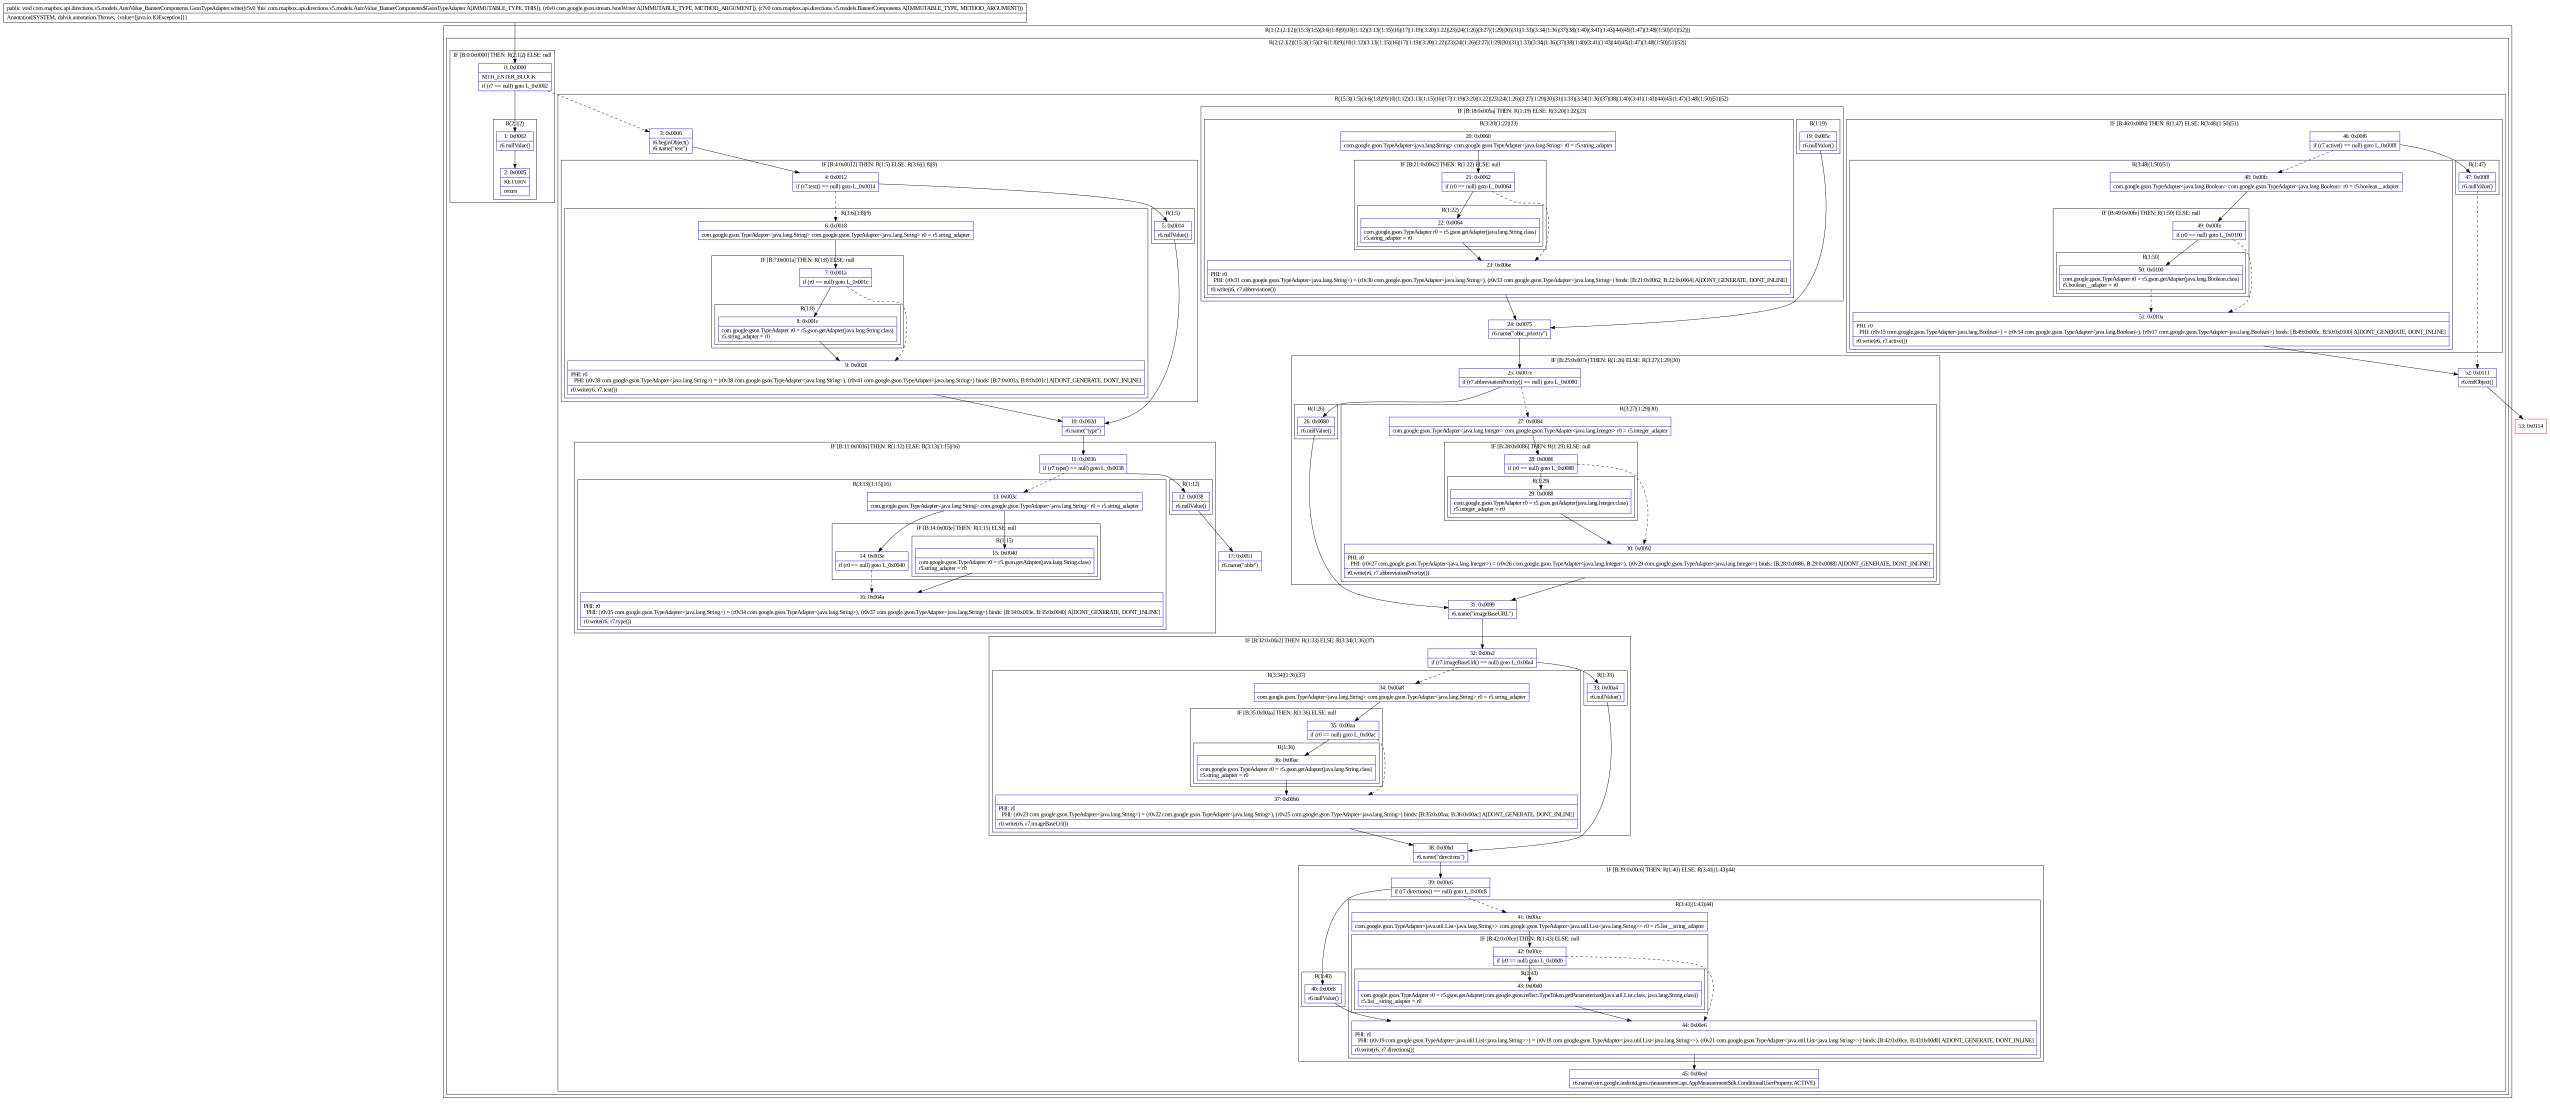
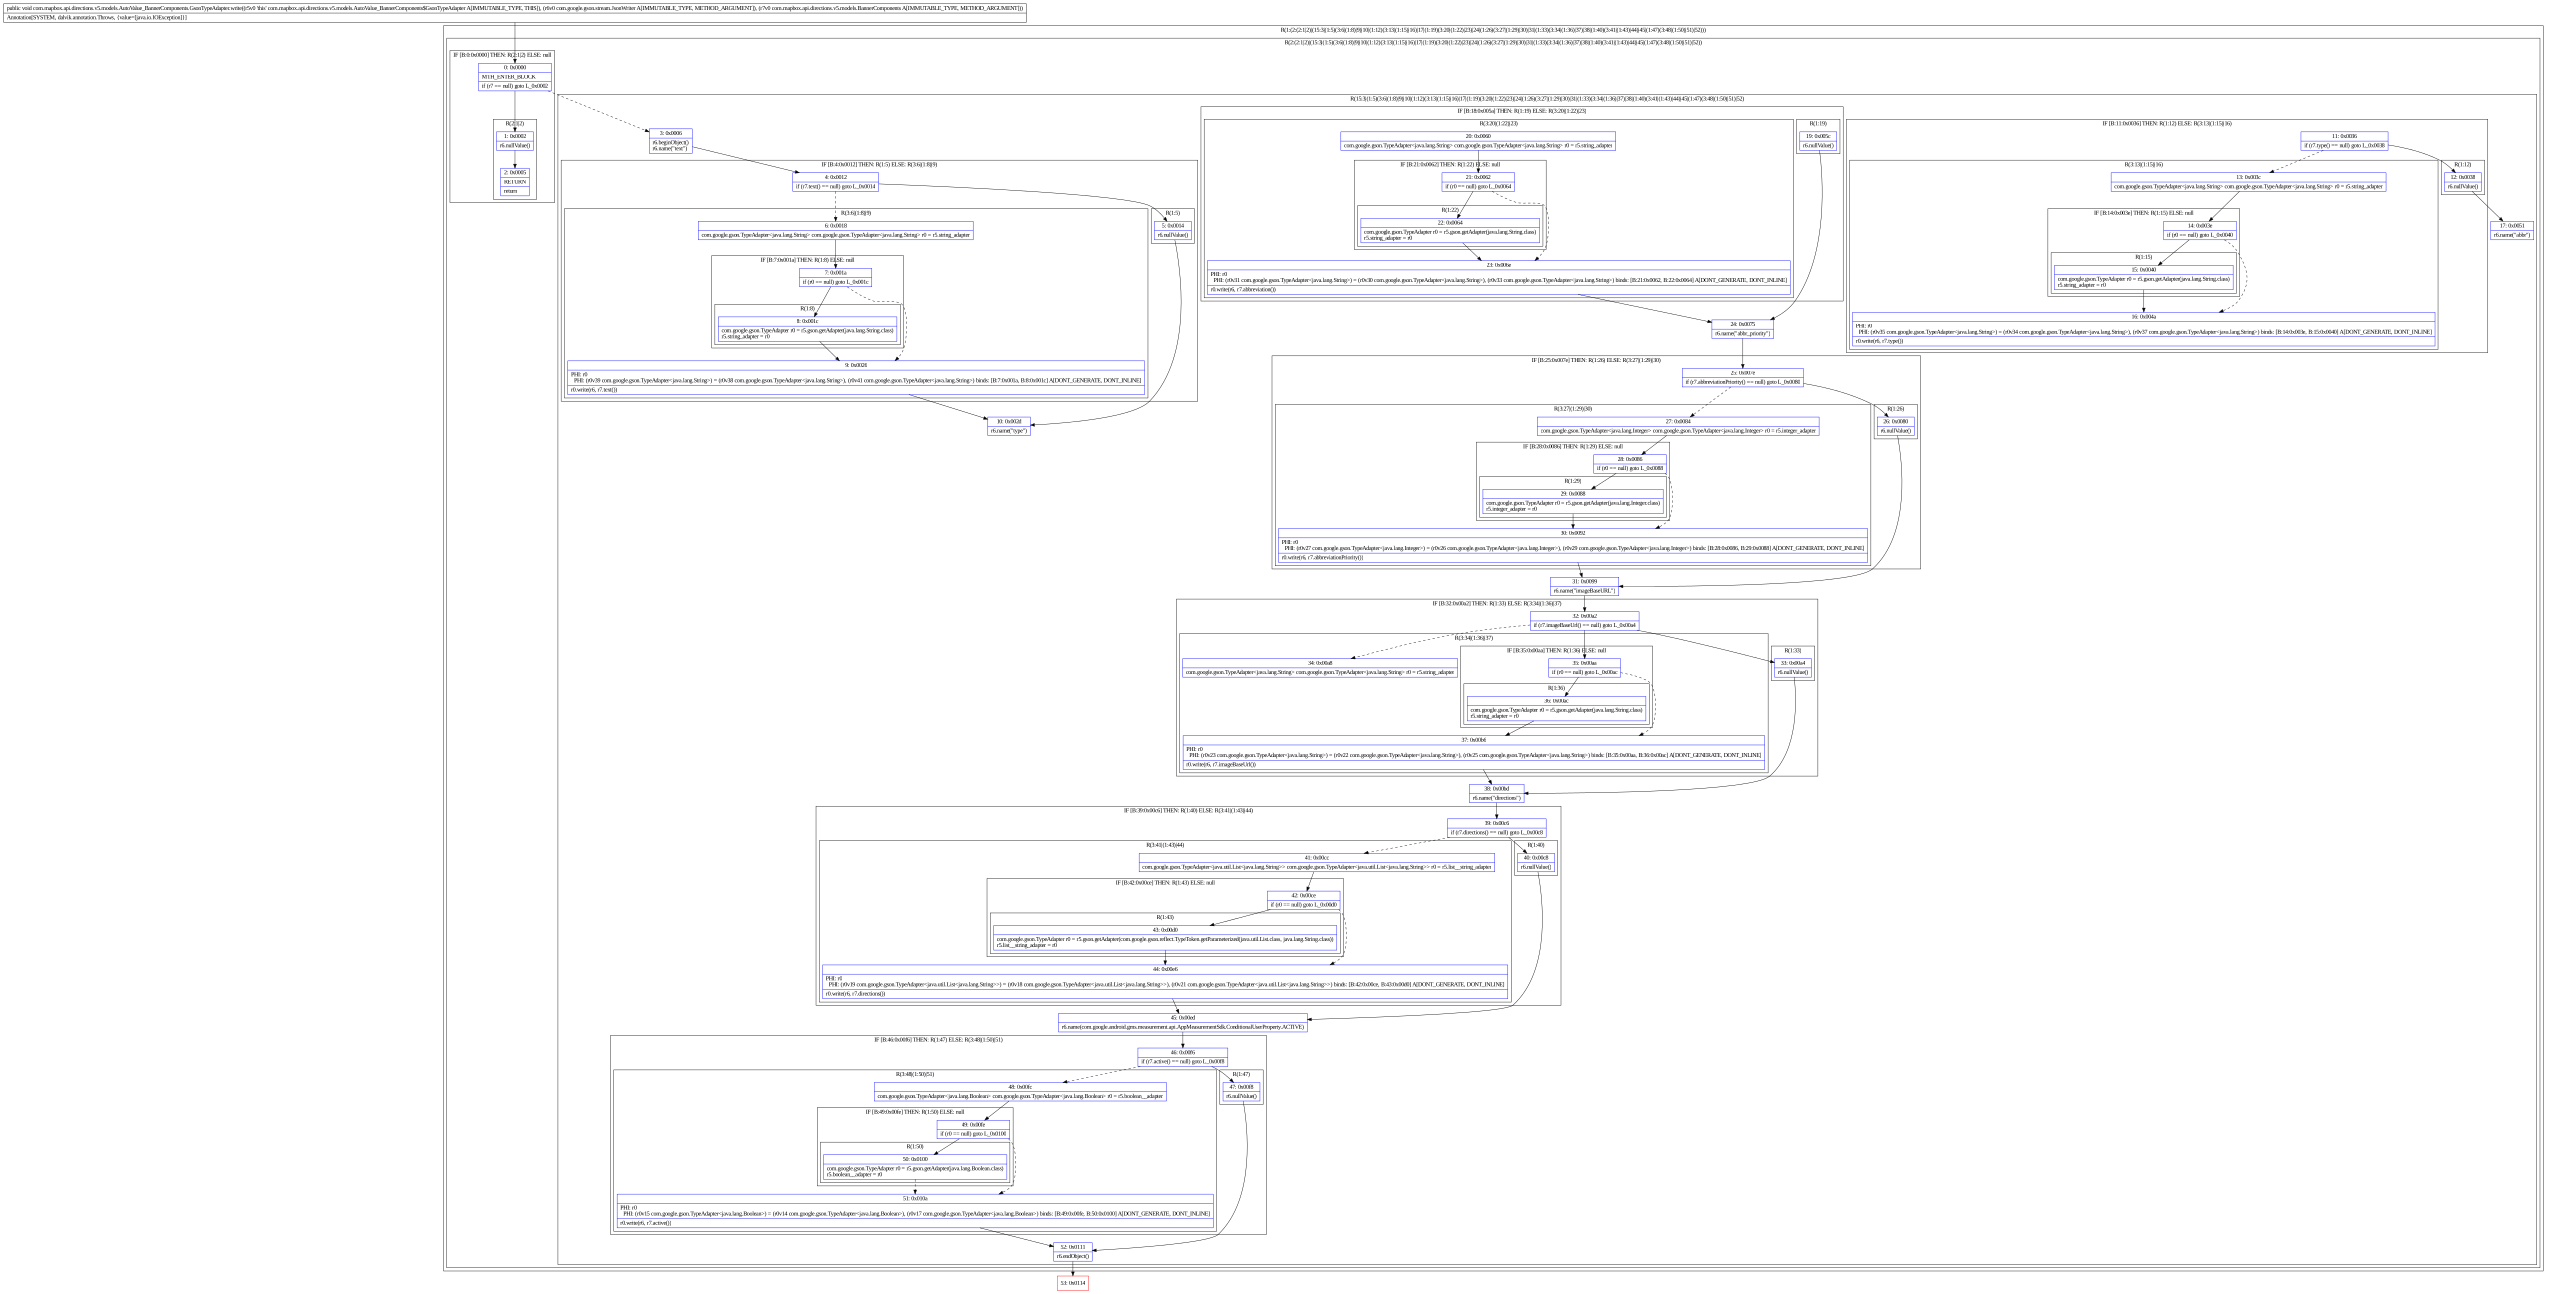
  digraph {
    fontname="Liberation Serif"
    node [color=blue fontname="Liberation Serif" shape=record]
    edge [fontname="Liberation Serif"]
    n1 [label="{1\:\ 0x0002|r6.nullValue()\l}"]
    n2 [label="{2\:\ 0x0005|RETURN\l|return\l}"]
    n3 [label="{0\:\ 0x0000|MTH_ENTER_BLOCK\l|if (r7 == null) goto L_0x0002\l}"]
    n4 [label="{5\:\ 0x0014|r6.nullValue()\l}"]
    n5 [label="{8\:\ 0x001c|com.google.gson.TypeAdapter r0 = r5.gson.getAdapter(java.lang.String.class)\lr5.string_adapter = r0\l}"]
    n6 [label="{7\:\ 0x001a|if (r0 == null) goto L_0x001c\l}"]
    n7 [label="{6\:\ 0x0018|com.google.gson.TypeAdapter\<java.lang.String\> com.google.gson.TypeAdapter\<java.lang.String\> r0 = r5.string_adapter\l}"]
    n8 [label="{9\:\ 0x0026|PHI: r0 \l  PHI: (r0v39 com.google.gson.TypeAdapter\<java.lang.String\>) = (r0v38 com.google.gson.TypeAdapter\<java.lang.String\>), (r0v41 com.google.gson.TypeAdapter\<java.lang.String\>) binds: [B:7:0x001a, B:8:0x001c] A[DONT_GENERATE, DONT_INLINE]\l|r0.write(r6, r7.text())\l}"]
    n9 [label="{4\:\ 0x0012|if (r7.text() == null) goto L_0x0014\l}"]
    n10 [label="{12\:\ 0x0038|r6.nullValue()\l}"]
    n11 [label="{15\:\ 0x0040|com.google.gson.TypeAdapter r0 = r5.gson.getAdapter(java.lang.String.class)\lr5.string_adapter = r0\l}"]
    n12 [label="{14\:\ 0x003e|if (r0 == null) goto L_0x0040\l}"]
    n13 [label="{13\:\ 0x003c|com.google.gson.TypeAdapter\<java.lang.String\> com.google.gson.TypeAdapter\<java.lang.String\> r0 = r5.string_adapter\l}"]
    n14 [label="{16\:\ 0x004a|PHI: r0 \l  PHI: (r0v35 com.google.gson.TypeAdapter\<java.lang.String\>) = (r0v34 com.google.gson.TypeAdapter\<java.lang.String\>), (r0v37 com.google.gson.TypeAdapter\<java.lang.String\>) binds: [B:14:0x003e, B:15:0x0040] A[DONT_GENERATE, DONT_INLINE]\l|r0.write(r6, r7.type())\l}"]
    n15 [label="{11\:\ 0x0036|if (r7.type() == null) goto L_0x0038\l}"]
    n16 [label="{19\:\ 0x005c|r6.nullValue()\l}"]
    n17 [label="{22\:\ 0x0064|com.google.gson.TypeAdapter r0 = r5.gson.getAdapter(java.lang.String.class)\lr5.string_adapter = r0\l}"]
    n18 [label="{21\:\ 0x0062|if (r0 == null) goto L_0x0064\l}"]
    n19 [label="{20\:\ 0x0060|com.google.gson.TypeAdapter\<java.lang.String\> com.google.gson.TypeAdapter\<java.lang.String\> r0 = r5.string_adapter\l}"]
    n20 [label="{23\:\ 0x006e|PHI: r0 \l  PHI: (r0v31 com.google.gson.TypeAdapter\<java.lang.String\>) = (r0v30 com.google.gson.TypeAdapter\<java.lang.String\>), (r0v33 com.google.gson.TypeAdapter\<java.lang.String\>) binds: [B:21:0x0062, B:22:0x0064] A[DONT_GENERATE, DONT_INLINE]\l|r0.write(r6, r7.abbreviation())\l}"]
    n21 [label="{26\:\ 0x0080|r6.nullValue()\l}"]
    n22 [label="{29\:\ 0x0088|com.google.gson.TypeAdapter r0 = r5.gson.getAdapter(java.lang.Integer.class)\lr5.integer_adapter = r0\l}"]
    n23 [label="{28\:\ 0x0086|if (r0 == null) goto L_0x0088\l}"]
    n24 [label="{27\:\ 0x0084|com.google.gson.TypeAdapter\<java.lang.Integer\> com.google.gson.TypeAdapter\<java.lang.Integer\> r0 = r5.integer_adapter\l}"]
    n25 [label="{30\:\ 0x0092|PHI: r0 \l  PHI: (r0v27 com.google.gson.TypeAdapter\<java.lang.Integer\>) = (r0v26 com.google.gson.TypeAdapter\<java.lang.Integer\>), (r0v29 com.google.gson.TypeAdapter\<java.lang.Integer\>) binds: [B:28:0x0086, B:29:0x0088] A[DONT_GENERATE, DONT_INLINE]\l|r0.write(r6, r7.abbreviationPriority())\l}"]
    n26 [label="{25\:\ 0x007e|if (r7.abbreviationPriority() == null) goto L_0x0080\l}"]
    n27 [label="{33\:\ 0x00a4|r6.nullValue()\l}"]
    n28 [label="{36\:\ 0x00ac|com.google.gson.TypeAdapter r0 = r5.gson.getAdapter(java.lang.String.class)\lr5.string_adapter = r0\l}"]
    n29 [label="{35\:\ 0x00aa|if (r0 == null) goto L_0x00ac\l}"]
    n30 [label="{34\:\ 0x00a8|com.google.gson.TypeAdapter\<java.lang.String\> com.google.gson.TypeAdapter\<java.lang.String\> r0 = r5.string_adapter\l}"]
    n31 [label="{37\:\ 0x00b6|PHI: r0 \l  PHI: (r0v23 com.google.gson.TypeAdapter\<java.lang.String\>) = (r0v22 com.google.gson.TypeAdapter\<java.lang.String\>), (r0v25 com.google.gson.TypeAdapter\<java.lang.String\>) binds: [B:35:0x00aa, B:36:0x00ac] A[DONT_GENERATE, DONT_INLINE]\l|r0.write(r6, r7.imageBaseUrl())\l}"]
    n32 [label="{32\:\ 0x00a2|if (r7.imageBaseUrl() == null) goto L_0x00a4\l}"]
    n33 [label="{40\:\ 0x00c8|r6.nullValue()\l}"]
    n34 [label="{43\:\ 0x00d0|com.google.gson.TypeAdapter r0 = r5.gson.getAdapter(com.google.gson.reflect.TypeToken.getParameterized(java.util.List.class, java.lang.String.class))\lr5.list__string_adapter = r0\l}"]
    n35 [label="{42\:\ 0x00ce|if (r0 == null) goto L_0x00d0\l}"]
    n36 [label="{41\:\ 0x00cc|com.google.gson.TypeAdapter\<java.util.List\<java.lang.String\>\> com.google.gson.TypeAdapter\<java.util.List\<java.lang.String\>\> r0 = r5.list__string_adapter\l}"]
    n37 [label="{44\:\ 0x00e6|PHI: r0 \l  PHI: (r0v19 com.google.gson.TypeAdapter\<java.util.List\<java.lang.String\>\>) = (r0v18 com.google.gson.TypeAdapter\<java.util.List\<java.lang.String\>\>), (r0v21 com.google.gson.TypeAdapter\<java.util.List\<java.lang.String\>\>) binds: [B:42:0x00ce, B:43:0x00d0] A[DONT_GENERATE, DONT_INLINE]\l|r0.write(r6, r7.directions())\l}"]
    n38 [label="{39\:\ 0x00c6|if (r7.directions() == null) goto L_0x00c8\l}"]
    n39 [label="{47\:\ 0x00f8|r6.nullValue()\l}"]
    n40 [label="{50\:\ 0x0100|com.google.gson.TypeAdapter r0 = r5.gson.getAdapter(java.lang.Boolean.class)\lr5.boolean__adapter = r0\l}"]
    n41 [label="{49\:\ 0x00fe|if (r0 == null) goto L_0x0100\l}"]
    n42 [label="{48\:\ 0x00fc|com.google.gson.TypeAdapter\<java.lang.Boolean\> com.google.gson.TypeAdapter\<java.lang.Boolean\> r0 = r5.boolean__adapter\l}"]
    n43 [label="{51\:\ 0x010a|PHI: r0 \l  PHI: (r0v15 com.google.gson.TypeAdapter\<java.lang.Boolean\>) = (r0v14 com.google.gson.TypeAdapter\<java.lang.Boolean\>), (r0v17 com.google.gson.TypeAdapter\<java.lang.Boolean\>) binds: [B:49:0x00fe, B:50:0x0100] A[DONT_GENERATE, DONT_INLINE]\l|r0.write(r6, r7.active())\l}"]
    n44 [label="{46\:\ 0x00f6|if (r7.active() == null) goto L_0x00f8\l}"]
    n45 [label="{3\:\ 0x0006|r6.beginObject()\lr6.name(\"text\")\l}"]
    n46 [label="{10\:\ 0x002d|r6.name(\"type\")\l}"]
    n47 [label="{17\:\ 0x0051|r6.name(\"abbr\")\l}"]
    n48 [label="{24\:\ 0x0075|r6.name(\"abbr_priority\")\l}"]
    n49 [label="{31\:\ 0x0099|r6.name(\"imageBaseURL\")\l}"]
    n50 [label="{38\:\ 0x00bd|r6.name(\"directions\")\l}"]
    n51 [label="{45\:\ 0x00ed|r6.name(com.google.android.gms.measurement.api.AppMeasurementSdk.ConditionalUserProperty.ACTIVE)\l}"]
    n52 [label="{52\:\ 0x0111|r6.endObject()\l}"]
    n53 [color=red label="{53\:\ 0x0114}"]
    n54 [label="{public void com.mapbox.api.directions.v5.models.AutoValue_BannerComponents.GsonTypeAdapter.write((r5v0 'this' com.mapbox.api.directions.v5.models.AutoValue_BannerComponents$GsonTypeAdapter A[IMMUTABLE_TYPE, THIS]), (r6v0 com.google.gson.stream.JsonWriter A[IMMUTABLE_TYPE, METHOD_ARGUMENT]), (r7v0 com.mapbox.api.directions.v5.models.BannerComponents A[IMMUTABLE_TYPE, METHOD_ARGUMENT]))  | Annotation[SYSTEM, dalvik.annotation.Throws, \{value=[java.io.IOException]\}]\l}" color=""]
    subgraph cluster_1 {
      label="R(1:(2:(2:1|2)|(15:3|(1:5)(3:6|(1:8)|9)|10|(1:12)(3:13|(1:15)|16)|17|(1:19)(3:20|(1:22)|23)|24|(1:26)(3:27|(1:29)|30)|31|(1:33)(3:34|(1:36)|37)|38|(1:40)(3:41|(1:43)|44)|45|(1:47)(3:48|(1:50)|51)|52)))"
      subgraph cluster_2 {
        label="R(2:(2:1|2)|(15:3|(1:5)(3:6|(1:8)|9)|10|(1:12)(3:13|(1:15)|16)|17|(1:19)(3:20|(1:22)|23)|24|(1:26)(3:27|(1:29)|30)|31|(1:33)(3:34|(1:36)|37)|38|(1:40)(3:41|(1:43)|44)|45|(1:47)(3:48|(1:50)|51)|52))"
        subgraph cluster_3 {
          label="IF [B:0:0x0000] THEN: R(2:1|2) ELSE: null"
          n3
          subgraph cluster_4 {
            label="R(2:1|2)"
            n1
            n2
          }
        }
        subgraph cluster_5 {
          label="R(15:3|(1:5)(3:6|(1:8)|9)|10|(1:12)(3:13|(1:15)|16)|17|(1:19)(3:20|(1:22)|23)|24|(1:26)(3:27|(1:29)|30)|31|(1:33)(3:34|(1:36)|37)|38|(1:40)(3:41|(1:43)|44)|45|(1:47)(3:48|(1:50)|51)|52)"
          n45
          n46
          n47
          n48
          n49
          n50
          n51
          n52
          subgraph cluster_6 {
            label="IF [B:4:0x0012] THEN: R(1:5) ELSE: R(3:6|(1:8)|9)"
            n9
            subgraph cluster_7 {
              label="R(1:5)"
              n4
            }
            subgraph cluster_8 {
              label="R(3:6|(1:8)|9)"
              n7
              n8
              subgraph cluster_9 {
                label="IF [B:7:0x001a] THEN: R(1:8) ELSE: null"
                n6
                subgraph cluster_10 {
                  label="R(1:8)"
                  n5
                }
              }
            }
          }
          subgraph cluster_11 {
            label="IF [B:11:0x0036] THEN: R(1:12) ELSE: R(3:13|(1:15)|16)"
            n15
            subgraph cluster_12 {
              label="R(1:12)"
              n10
            }
            subgraph cluster_13 {
              label="R(3:13|(1:15)|16)"
              n13
              n14
              subgraph cluster_14 {
                label="IF [B:14:0x003e] THEN: R(1:15) ELSE: null"
                n12
                subgraph cluster_15 {
                  label="R(1:15)"
                  n11
                }
              }
            }
          }
          subgraph cluster_16 {
            label="IF [B:18:0x005a] THEN: R(1:19) ELSE: R(3:20|(1:22)|23)"
            subgraph cluster_17 {
              label="R(1:19)"
              n16
            }
            subgraph cluster_18 {
              label="R(3:20|(1:22)|23)"
              n19
              n20
              subgraph cluster_19 {
                label="IF [B:21:0x0062] THEN: R(1:22) ELSE: null"
                n18
                subgraph cluster_20 {
                  label="R(1:22)"
                  n17
                }
              }
            }
          }
          subgraph cluster_21 {
            label="IF [B:25:0x007e] THEN: R(1:26) ELSE: R(3:27|(1:29)|30)"
            n26
            subgraph cluster_22 {
              label="R(1:26)"
              n21
            }
            subgraph cluster_23 {
              label="R(3:27|(1:29)|30)"
              n24
              n25
              subgraph cluster_24 {
                label="IF [B:28:0x0086] THEN: R(1:29) ELSE: null"
                n23
                subgraph cluster_25 {
                  label="R(1:29)"
                  n22
                }
              }
            }
          }
          subgraph cluster_26 {
            label="IF [B:32:0x00a2] THEN: R(1:33) ELSE: R(3:34|(1:36)|37)"
            n32
            subgraph cluster_27 {
              label="R(1:33)"
              n27
            }
            subgraph cluster_28 {
              label="R(3:34|(1:36)|37)"
              n30
              n31
              subgraph cluster_29 {
                label="IF [B:35:0x00aa] THEN: R(1:36) ELSE: null"
                n29
                subgraph cluster_30 {
                  label="R(1:36)"
                  n28
                }
              }
            }
          }
          subgraph cluster_31 {
            label="IF [B:39:0x00c6] THEN: R(1:40) ELSE: R(3:41|(1:43)|44)"
            n38
            subgraph cluster_32 {
              label="R(1:40)"
              n33
            }
            subgraph cluster_33 {
              label="R(3:41|(1:43)|44)"
              n36
              n37
              subgraph cluster_34 {
                label="IF [B:42:0x00ce] THEN: R(1:43) ELSE: null"
                n35
                subgraph cluster_35 {
                  label="R(1:43)"
                  n34
                }
              }
            }
          }
          subgraph cluster_36 {
            label="IF [B:46:0x00f6] THEN: R(1:47) ELSE: R(3:48|(1:50)|51)"
            n44
            subgraph cluster_37 {
              label="R(1:47)"
              n39
            }
            subgraph cluster_38 {
              label="R(3:48|(1:50)|51)"
              n42
              n43
              subgraph cluster_39 {
                label="IF [B:49:0x00fe] THEN: R(1:50) ELSE: null"
                n41
                subgraph cluster_40 {
                  label="R(1:50)"
                  n40
                }
              }
            }
          }
        }
      }
    }
    n1 -> n2
    n3 -> n1
    n3 -> n45 [style=dashed]
    n4 -> n46
    n5 -> n8
    n6 -> n5
    n6 -> n8 [style=dashed]
    n7 -> n6
    n8 -> n46
    n9 -> n4
    n9 -> n7 [style=dashed]
    n10 -> n47
    n11 -> n14
-   n13 -> n11
+   n12 -> n11
    n12 -> n14 [style=dashed]
    n13 -> n12
    n15 -> n10
    n15 -> n13 [style=dashed]
    n16 -> n48
    n17 -> n20
    n18 -> n17
    n18 -> n20 [style=dashed]
    n19 -> n18
    n20 -> n48
    n21 -> n49
    n22 -> n25
    n23 -> n22
    n23 -> n25 [style=dashed]
    n24 -> n23
    n25 -> n49
    n26 -> n21
    n26 -> n24 [style=dashed]
    n27 -> n50
    n28 -> n31
    n29 -> n28
    n29 -> n31 [style=dashed]
-   n30 -> n29
+   n32 -> n29
    n31 -> n50
    n32 -> n27
    n32 -> n30 [style=dashed]
-   n33 -> n37
+   n33 -> n51
    n34 -> n37
    n35 -> n34
    n35 -> n37 [style=dashed]
    n36 -> n35
    n37 -> n51
    n38 -> n33
    n38 -> n36 [style=dashed]
-   n39 -> n52 [style=dashed]
+   n39 -> n52
    n40 -> n43 [style=dashed]
    n41 -> n40
    n41 -> n43 [style=dashed]
    n42 -> n41
    n43 -> n52
    n44 -> n39
    n44 -> n42 [style=dashed]
    n45 -> n9
-   n46 -> n15
    n48 -> n26
    n49 -> n32
    n50 -> n38
+   n51 -> n44
    n52 -> n53
    n54 -> n3
  }
